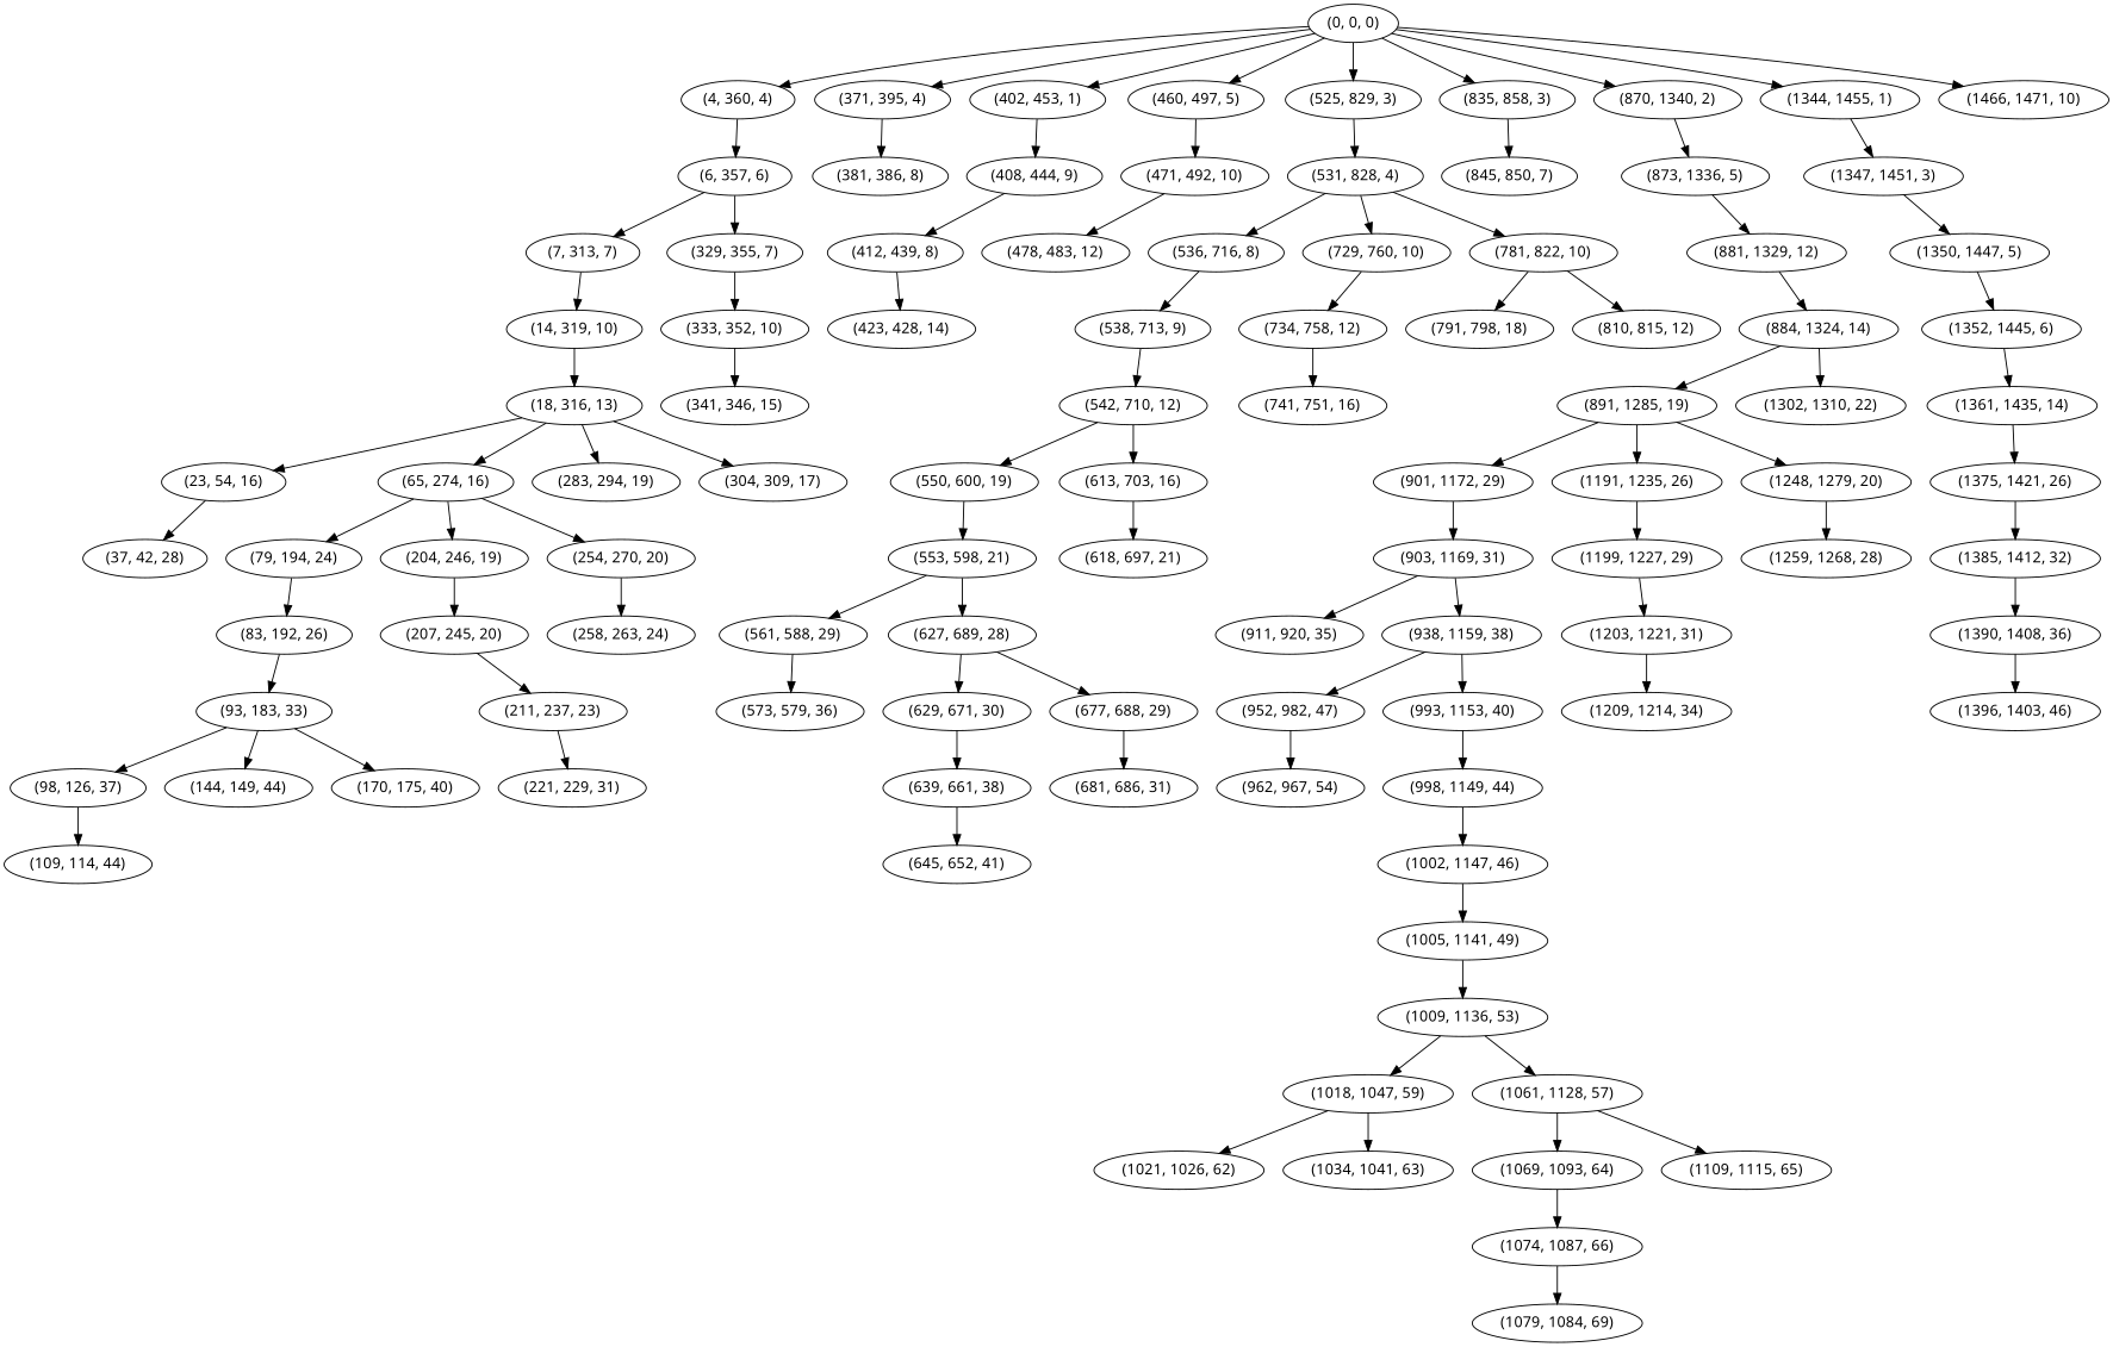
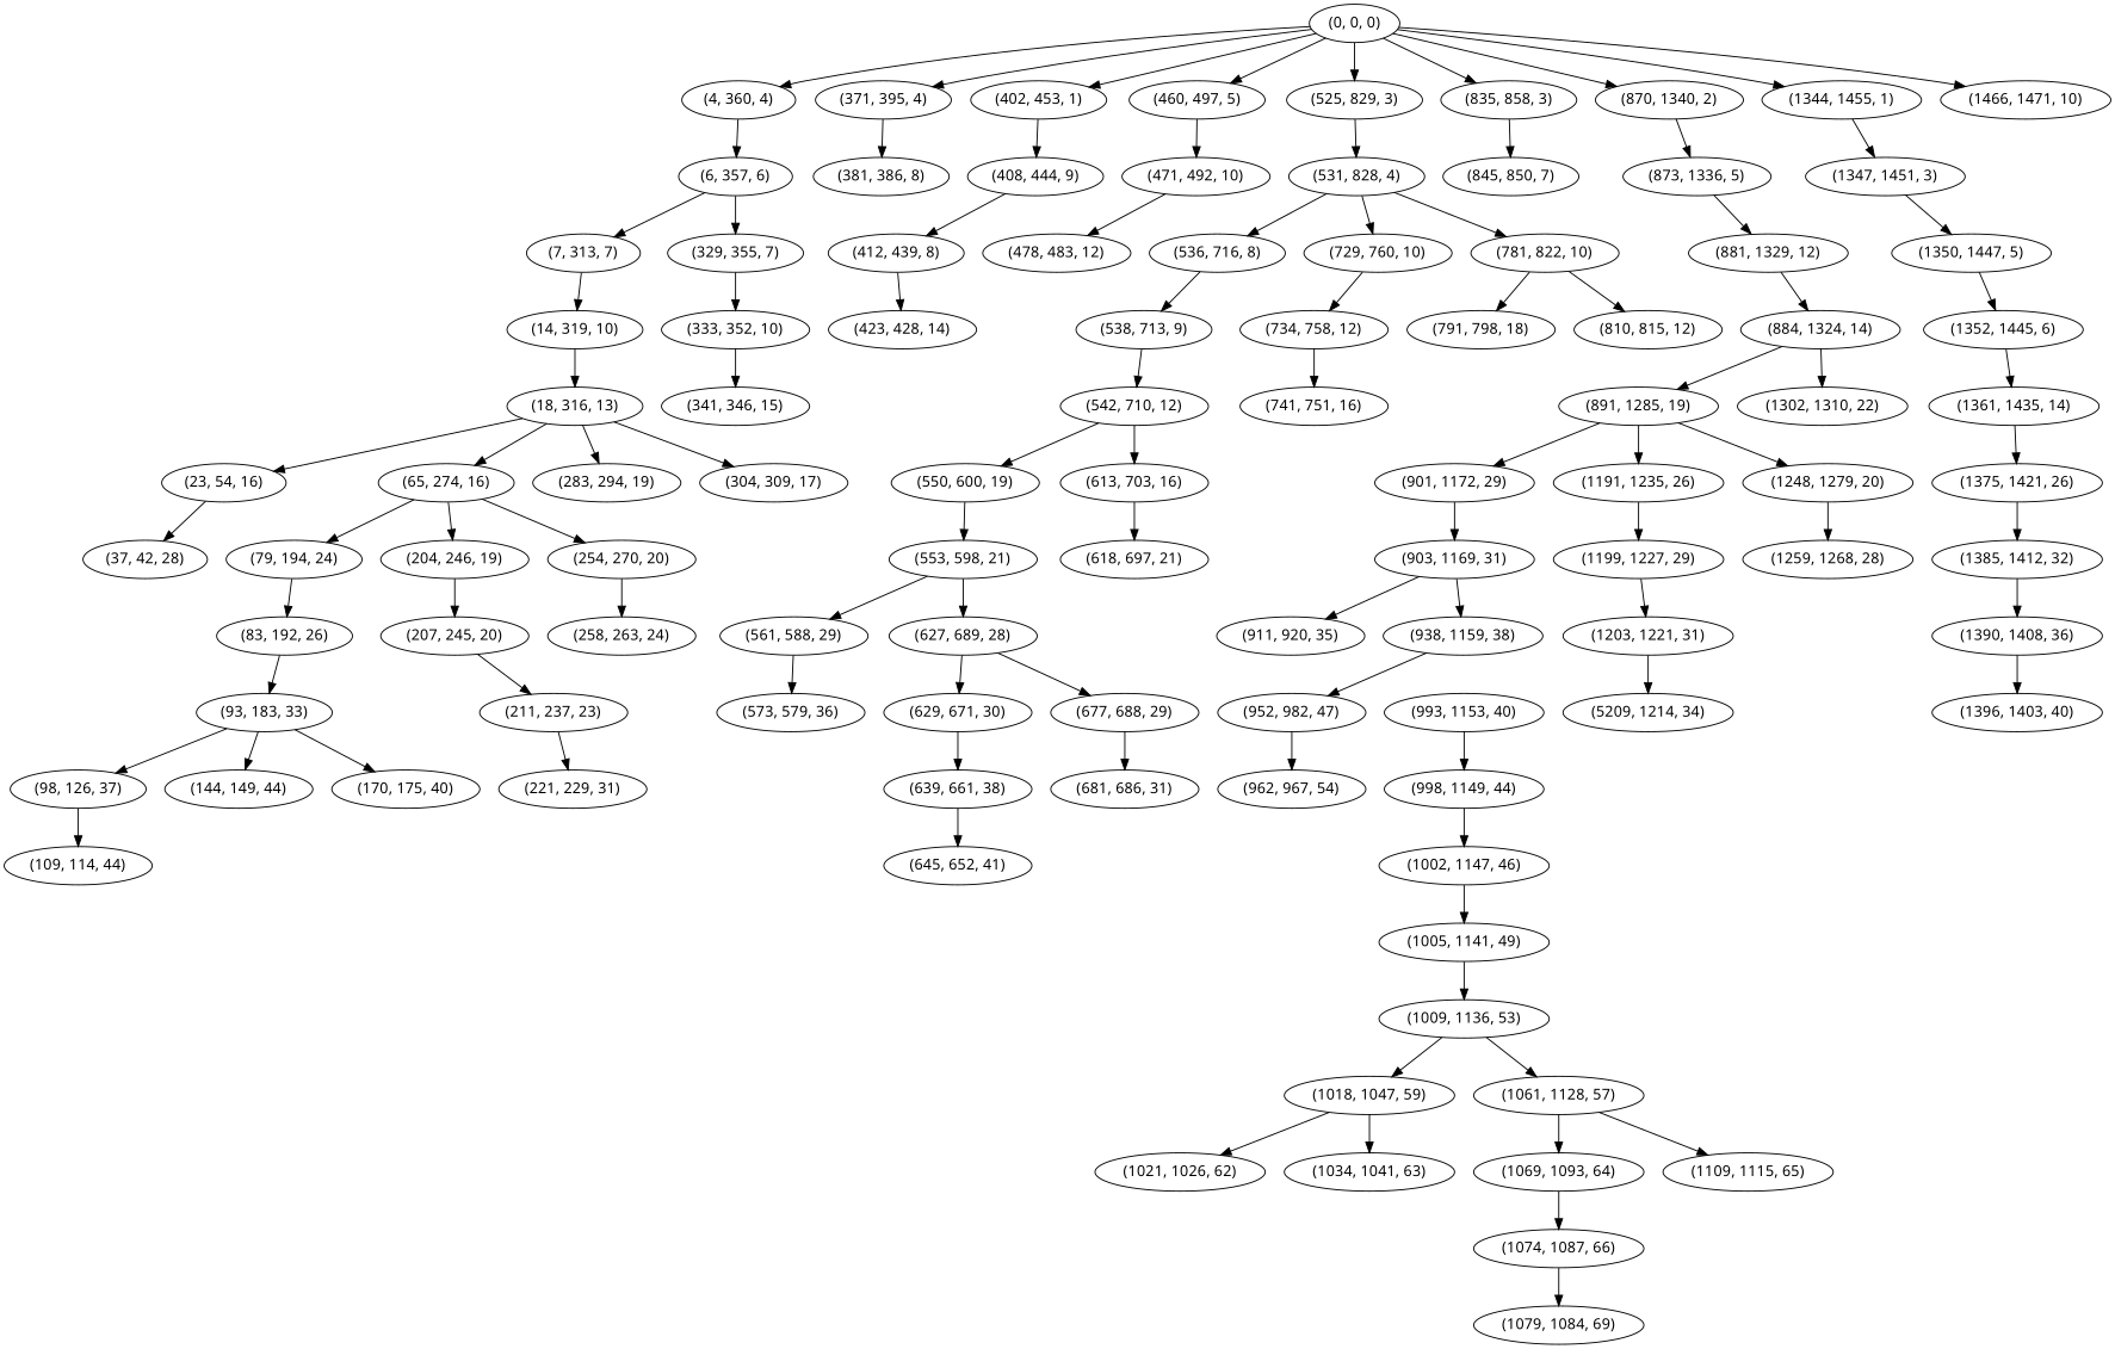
  digraph {
    fontname="Noto Sans"
    node [fontname="Noto Sans"]
    edge [fontname="Noto Sans"]
    "(0, 0, 0)"
    "(4, 360, 4)"
    "(371, 395, 4)"
    "(402, 453, 1)"
    "(460, 497, 5)"
    "(525, 829, 3)"
    "(835, 858, 3)"
    "(870, 1340, 2)"
    "(1344, 1455, 1)"
    "(1466, 1471, 10)"
    "(6, 357, 6)"
    "(381, 386, 8)"
    n13 [label="(408, 444, 9)"]
    "(471, 492, 10)"
    "(531, 828, 4)"
    "(845, 850, 7)"
    "(873, 1336, 5)"
    "(1347, 1451, 3)"
    n19 [label="(7, 313, 7)"]
    "(329, 355, 7)"
    "(14, 319, 10)"
    "(333, 352, 10)"
    "(18, 316, 13)"
    "(23, 54, 16)"
    "(65, 274, 16)"
    "(283, 294, 19)"
    "(304, 309, 17)"
    "(37, 42, 28)"
    "(79, 194, 24)"
    "(204, 246, 19)"
    "(254, 270, 20)"
    "(83, 192, 26)"
    "(207, 245, 20)"
    "(258, 263, 24)"
    "(93, 183, 33)"
    "(98, 126, 37)"
    "(144, 149, 44)"
    "(170, 175, 40)"
    "(109, 114, 44)"
    "(211, 237, 23)"
    "(221, 229, 31)"
    "(341, 346, 15)"
    "(412, 439, 8)"
    "(423, 428, 14)"
    "(478, 483, 12)"
    "(536, 716, 8)"
    "(729, 760, 10)"
    "(781, 822, 10)"
    "(538, 713, 9)"
    "(734, 758, 12)"
    "(791, 798, 18)"
    "(810, 815, 12)"
    "(542, 710, 12)"
    "(550, 600, 19)"
    "(613, 703, 16)"
    "(553, 598, 21)"
    "(618, 697, 21)"
    "(561, 588, 29)"
    "(627, 689, 28)"
    "(573, 579, 36)"
    "(629, 671, 30)"
    "(677, 688, 29)"
    "(639, 661, 38)"
    "(681, 686, 31)"
    "(645, 652, 41)"
    "(741, 751, 16)"
    "(881, 1329, 12)"
    "(884, 1324, 14)"
    "(891, 1285, 19)"
    "(1302, 1310, 22)"
    "(901, 1172, 29)"
    "(1191, 1235, 26)"
    "(1248, 1279, 20)"
    "(903, 1169, 31)"
    "(1199, 1227, 29)"
    "(1259, 1268, 28)"
    "(911, 920, 35)"
    "(938, 1159, 38)"
    "(952, 982, 47)"
    "(993, 1153, 40)"
    "(962, 967, 54)"
    "(998, 1149, 44)"
    "(1002, 1147, 46)"
    "(1005, 1141, 49)"
    "(1009, 1136, 53)"
    "(1018, 1047, 59)"
    "(1061, 1128, 57)"
    "(1021, 1026, 62)"
    "(1034, 1041, 63)"
    "(1069, 1093, 64)"
    "(1109, 1115, 65)"
    "(1074, 1087, 66)"
    "(1079, 1084, 69)"
    "(1203, 1221, 31)"
-   "(1209, 1214, 34)"
+   "(1209, 1214, 34)" [label="(5209, 1214, 34)"]
    "(1350, 1447, 5)"
    "(1352, 1445, 6)"
    "(1361, 1435, 14)"
    "(1375, 1421, 26)"
    "(1385, 1412, 32)"
    "(1390, 1408, 36)"
-   "(1396, 1403, 40)" [label="(1396, 1403, 46)"]
+   "(1396, 1403, 40)"
    "(0, 0, 0)" -> "(4, 360, 4)"
    "(0, 0, 0)" -> "(371, 395, 4)"
    "(0, 0, 0)" -> "(402, 453, 1)"
    "(0, 0, 0)" -> "(460, 497, 5)"
    "(0, 0, 0)" -> "(525, 829, 3)"
    "(0, 0, 0)" -> "(835, 858, 3)"
    "(0, 0, 0)" -> "(870, 1340, 2)"
    "(0, 0, 0)" -> "(1344, 1455, 1)"
    "(0, 0, 0)" -> "(1466, 1471, 10)"
    "(4, 360, 4)" -> "(6, 357, 6)"
    "(371, 395, 4)" -> "(381, 386, 8)"
    "(402, 453, 1)" -> n13
    "(460, 497, 5)" -> "(471, 492, 10)"
    "(525, 829, 3)" -> "(531, 828, 4)"
    "(835, 858, 3)" -> "(845, 850, 7)"
    "(870, 1340, 2)" -> "(873, 1336, 5)"
    "(1344, 1455, 1)" -> "(1347, 1451, 3)"
    "(6, 357, 6)" -> n19
    "(6, 357, 6)" -> "(329, 355, 7)"
    n13 -> "(412, 439, 8)"
    "(471, 492, 10)" -> "(478, 483, 12)"
    "(531, 828, 4)" -> "(536, 716, 8)"
    "(531, 828, 4)" -> "(729, 760, 10)"
    "(531, 828, 4)" -> "(781, 822, 10)"
    "(873, 1336, 5)" -> "(881, 1329, 12)"
    "(1347, 1451, 3)" -> "(1350, 1447, 5)"
    n19 -> "(14, 319, 10)"
    "(329, 355, 7)" -> "(333, 352, 10)"
    "(14, 319, 10)" -> "(18, 316, 13)"
    "(333, 352, 10)" -> "(341, 346, 15)"
    "(18, 316, 13)" -> "(23, 54, 16)"
    "(18, 316, 13)" -> "(65, 274, 16)"
    "(18, 316, 13)" -> "(283, 294, 19)"
    "(18, 316, 13)" -> "(304, 309, 17)"
    "(23, 54, 16)" -> "(37, 42, 28)"
    "(65, 274, 16)" -> "(79, 194, 24)"
    "(65, 274, 16)" -> "(204, 246, 19)"
    "(65, 274, 16)" -> "(254, 270, 20)"
    "(79, 194, 24)" -> "(83, 192, 26)"
    "(204, 246, 19)" -> "(207, 245, 20)"
    "(254, 270, 20)" -> "(258, 263, 24)"
    "(83, 192, 26)" -> "(93, 183, 33)"
    "(207, 245, 20)" -> "(211, 237, 23)"
    "(93, 183, 33)" -> "(98, 126, 37)"
    "(93, 183, 33)" -> "(144, 149, 44)"
    "(93, 183, 33)" -> "(170, 175, 40)"
    "(98, 126, 37)" -> "(109, 114, 44)"
    "(211, 237, 23)" -> "(221, 229, 31)"
    "(412, 439, 8)" -> "(423, 428, 14)"
    "(536, 716, 8)" -> "(538, 713, 9)"
    "(729, 760, 10)" -> "(734, 758, 12)"
    "(781, 822, 10)" -> "(791, 798, 18)"
    "(781, 822, 10)" -> "(810, 815, 12)"
    "(538, 713, 9)" -> "(542, 710, 12)"
    "(734, 758, 12)" -> "(741, 751, 16)"
    "(542, 710, 12)" -> "(550, 600, 19)"
    "(542, 710, 12)" -> "(613, 703, 16)"
    "(550, 600, 19)" -> "(553, 598, 21)"
    "(613, 703, 16)" -> "(618, 697, 21)"
    "(553, 598, 21)" -> "(561, 588, 29)"
    "(553, 598, 21)" -> "(627, 689, 28)"
    "(561, 588, 29)" -> "(573, 579, 36)"
    "(627, 689, 28)" -> "(629, 671, 30)"
    "(627, 689, 28)" -> "(677, 688, 29)"
    "(629, 671, 30)" -> "(639, 661, 38)"
    "(677, 688, 29)" -> "(681, 686, 31)"
    "(639, 661, 38)" -> "(645, 652, 41)"
    "(881, 1329, 12)" -> "(884, 1324, 14)"
    "(884, 1324, 14)" -> "(891, 1285, 19)"
    "(884, 1324, 14)" -> "(1302, 1310, 22)"
    "(891, 1285, 19)" -> "(901, 1172, 29)"
    "(891, 1285, 19)" -> "(1191, 1235, 26)"
    "(891, 1285, 19)" -> "(1248, 1279, 20)"
    "(901, 1172, 29)" -> "(903, 1169, 31)"
    "(1191, 1235, 26)" -> "(1199, 1227, 29)"
    "(1248, 1279, 20)" -> "(1259, 1268, 28)"
    "(903, 1169, 31)" -> "(911, 920, 35)"
    "(903, 1169, 31)" -> "(938, 1159, 38)"
    "(1199, 1227, 29)" -> "(1203, 1221, 31)"
    "(938, 1159, 38)" -> "(952, 982, 47)"
-   "(938, 1159, 38)" -> "(993, 1153, 40)"
    "(952, 982, 47)" -> "(962, 967, 54)"
    "(993, 1153, 40)" -> "(998, 1149, 44)"
    "(998, 1149, 44)" -> "(1002, 1147, 46)"
    "(1002, 1147, 46)" -> "(1005, 1141, 49)"
    "(1005, 1141, 49)" -> "(1009, 1136, 53)"
    "(1009, 1136, 53)" -> "(1018, 1047, 59)"
    "(1009, 1136, 53)" -> "(1061, 1128, 57)"
    "(1018, 1047, 59)" -> "(1021, 1026, 62)"
    "(1018, 1047, 59)" -> "(1034, 1041, 63)"
    "(1061, 1128, 57)" -> "(1069, 1093, 64)"
    "(1061, 1128, 57)" -> "(1109, 1115, 65)"
    "(1069, 1093, 64)" -> "(1074, 1087, 66)"
    "(1074, 1087, 66)" -> "(1079, 1084, 69)"
    "(1203, 1221, 31)" -> "(1209, 1214, 34)"
    "(1350, 1447, 5)" -> "(1352, 1445, 6)"
    "(1352, 1445, 6)" -> "(1361, 1435, 14)"
    "(1361, 1435, 14)" -> "(1375, 1421, 26)"
    "(1375, 1421, 26)" -> "(1385, 1412, 32)"
    "(1385, 1412, 32)" -> "(1390, 1408, 36)"
    "(1390, 1408, 36)" -> "(1396, 1403, 40)"
  }
